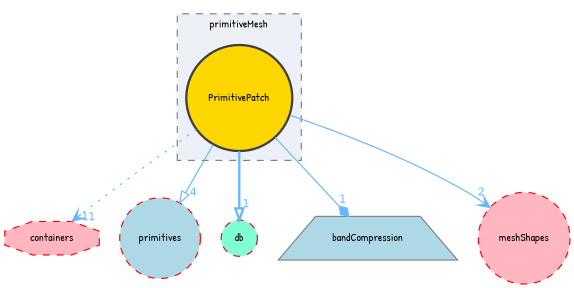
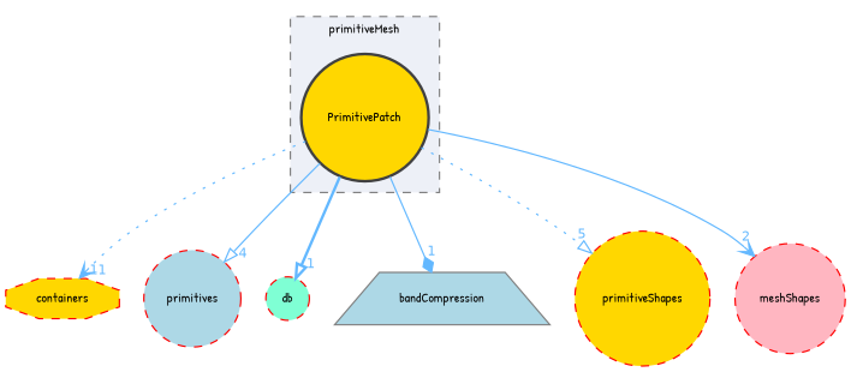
  digraph {
    compound=true
    fontname="Patrick Hand"
    node [color=red fillcolor=gold fontname="Patrick Hand" fontsize=10 shape=circle style="filled,dashed"]
    edge [arrowhead=onormal color=steelblue1 fontcolor=steelblue1 fontname="Patrick Hand" fontsize=10 headlabel=1 labeldistance=1.5 labelfontname=Helvetica labelfontsize=10 style=solid]
    n1 [color=grey25 height=0.2 label=PrimitivePatch style="filled,bold" width=0.4]
-   n2 [fillcolor=lightpink height=0.2 label=containers shape=octagon width=0.4]
+   n2 [height=0.2 label=containers shape=octagon width=0.4]
    n3 [fillcolor=lightblue height=0.2 label=primitives width=0.4]
    n4 [fillcolor=aquamarine height=0.2 label=db width=0.4]
    n5 [color=grey50 fillcolor=lightblue height=0.2 label=bandCompression shape=trapezium style=filled width=0.4]
+   n6 [height=0.2 label=primitiveShapes width=0.4]
    n7 [fillcolor=lightpink height=0.2 label=meshShapes width=0.4]
    subgraph cluster_1 {
      bgcolor="#edf0f7"
      fontsize=10
      label=primitiveMesh
      pencolor=grey50
      style="filled,dashed"
      n1
    }
    n1 -> n2 [arrowhead=vee headlabel=11 style=dotted]
    n1 -> n3 [headlabel=4]
    n1 -> n4 [style=bold]
    n1 -> n5 [arrowhead=diamond]
+   n1 -> n6 [headlabel=5 style=dotted]
    n1 -> n7 [arrowhead=vee headlabel=2]
  }
